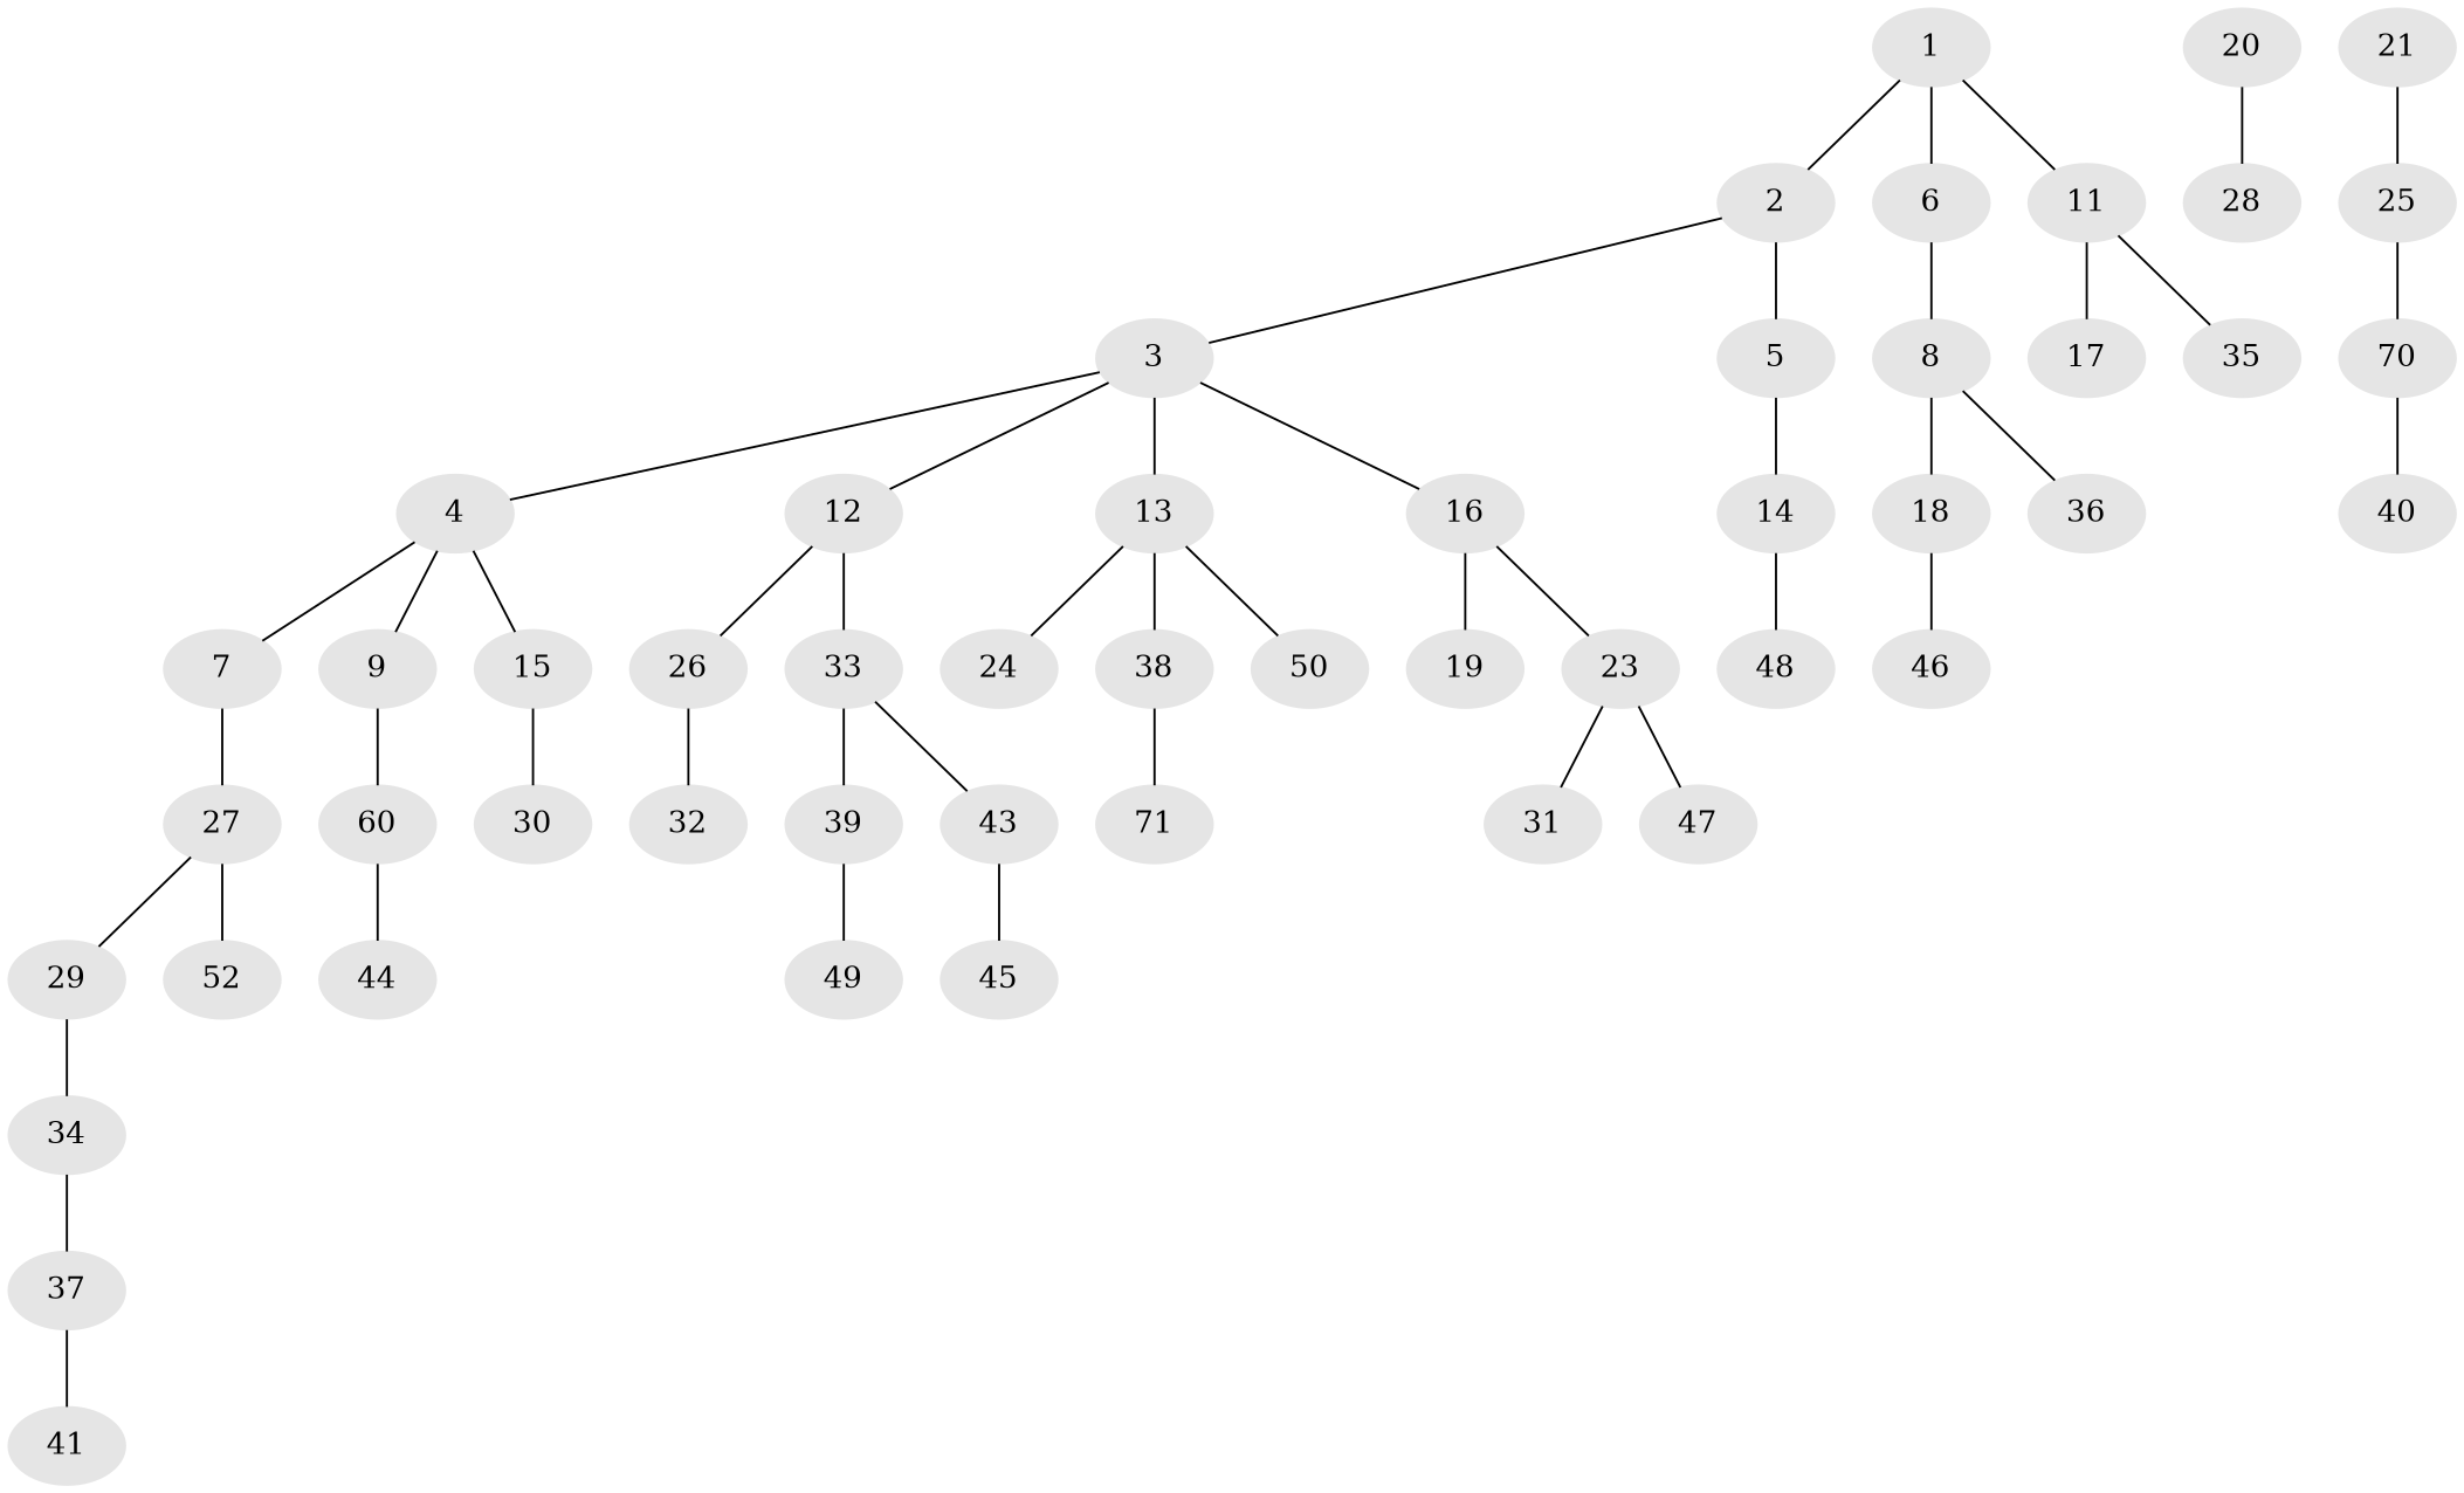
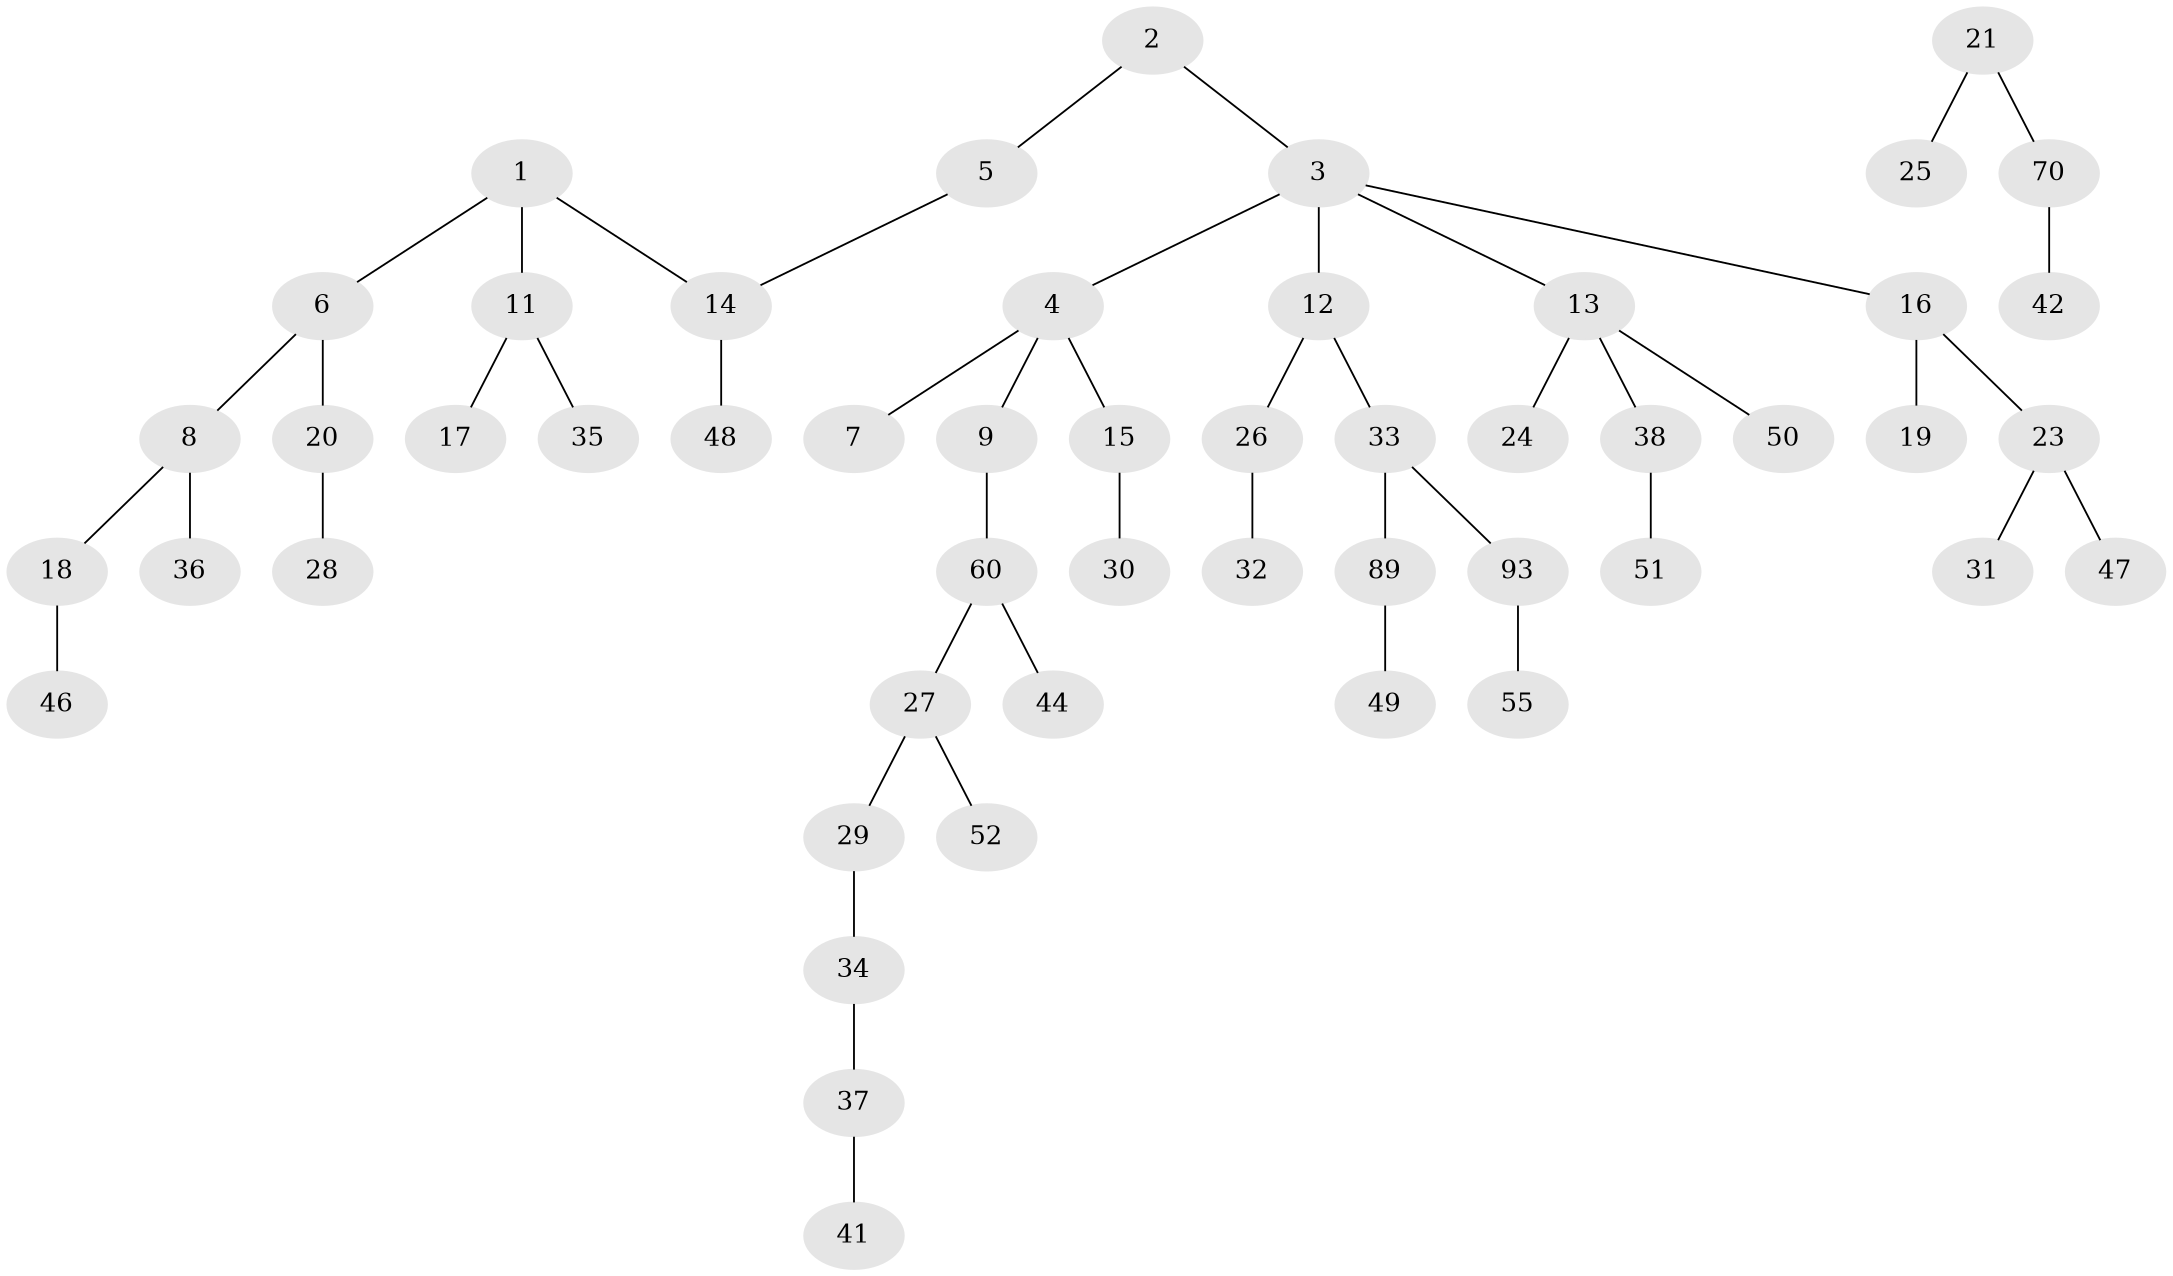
  graph {
    node [color=gray90 style=filled]
    1
    2
    6
    11
    3
    5
    8
    20
    17
    35
    4
    12
    13
    16
    14
    7
    9
    15
    26
    33
    24
    38
    50
    19
    23
    27
    n27 [label=60]
    30
    48
    18
    36
    28
    21
    25
    n35 [label=70]
    29
    52
    46
    44
    32
-   39
-   43
-   51 [label=71]
+   39 [label=89]
+   43 [label=93]
+   51
    31
    47
-   42 [label=40]
+   42
    49
    34
    37
-   45
+   45 [label=55]
    41
-   1 -- 2
+   1 -- 14
    1 -- 6
    1 -- 11
    2 -- 3
    2 -- 5
    6 -- 8
+   6 -- 20
    11 -- 17
    11 -- 35
    3 -- 4
    3 -- 12
    3 -- 13
    3 -- 16
    5 -- 14
    8 -- 18
    8 -- 36
    20 -- 28
    4 -- 7
    4 -- 9
    4 -- 15
    12 -- 26
    12 -- 33
    13 -- 24
    13 -- 38
    13 -- 50
    16 -- 19
    16 -- 23
    14 -- 48
-   7 -- 27
+   n27 -- 27
    9 -- n27
    15 -- 30
    26 -- 32
    33 -- 39
    33 -- 43
    38 -- 51
    23 -- 31
    23 -- 47
    27 -- 29
    27 -- 52
    n27 -- 44
    18 -- 46
    21 -- 25
-   25 -- n35
+   21 -- n35
    n35 -- 42
    29 -- 34
    39 -- 49
    43 -- 45
    34 -- 37
    37 -- 41
  }
